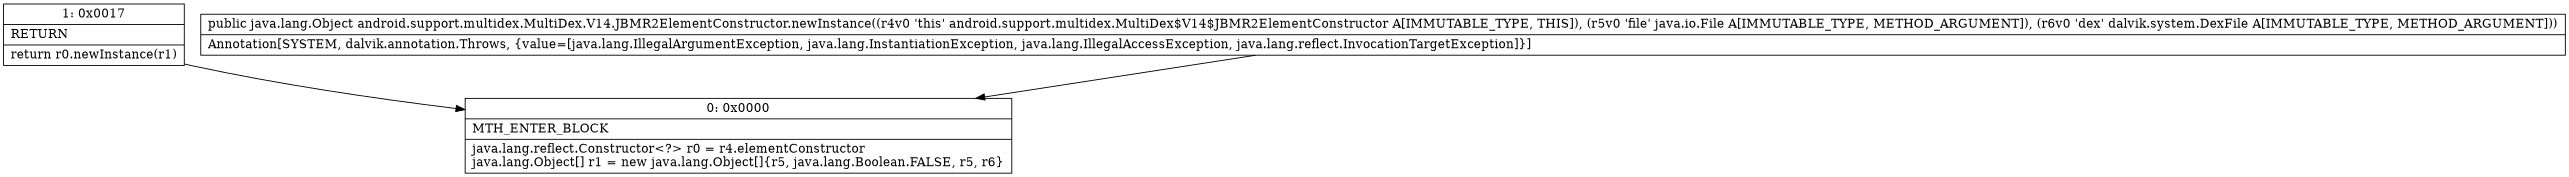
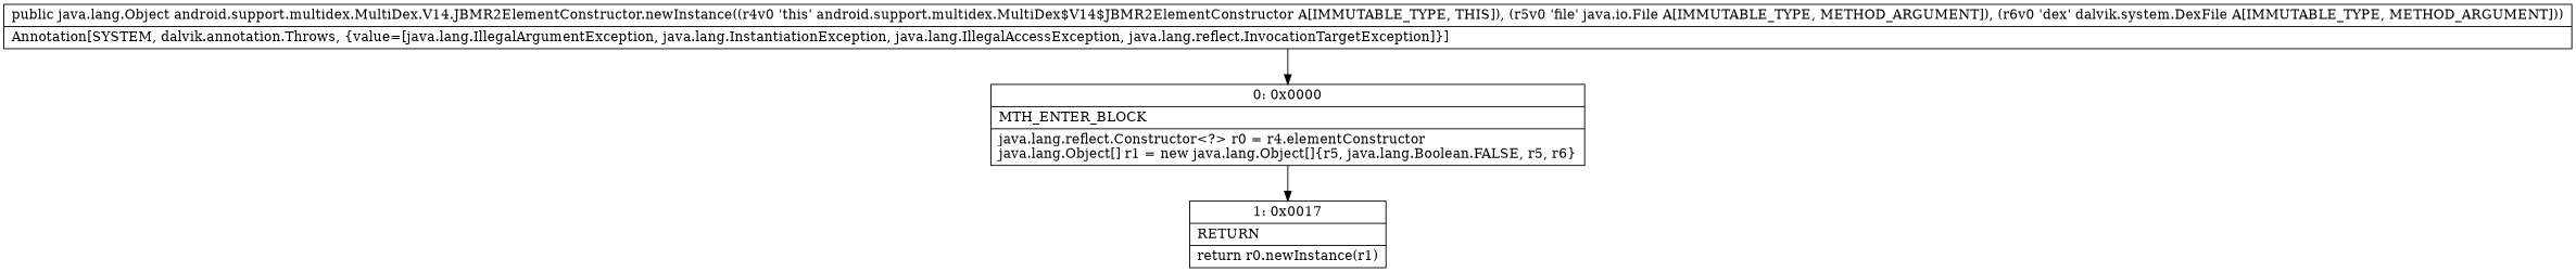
  digraph {
    node [shape=record]
    n1 [label="{0\:\ 0x0000|MTH_ENTER_BLOCK\l|java.lang.reflect.Constructor\<?\> r0 = r4.elementConstructor\ljava.lang.Object[] r1 = new java.lang.Object[]\{r5, java.lang.Boolean.FALSE, r5, r6\}\l}"]
    n2 [label="{1\:\ 0x0017|RETURN\l|return r0.newInstance(r1)\l}"]
    n3 [label="{public java.lang.Object android.support.multidex.MultiDex.V14.JBMR2ElementConstructor.newInstance((r4v0 'this' android.support.multidex.MultiDex$V14$JBMR2ElementConstructor A[IMMUTABLE_TYPE, THIS]), (r5v0 'file' java.io.File A[IMMUTABLE_TYPE, METHOD_ARGUMENT]), (r6v0 'dex' dalvik.system.DexFile A[IMMUTABLE_TYPE, METHOD_ARGUMENT]))  | Annotation[SYSTEM, dalvik.annotation.Throws, \{value=[java.lang.IllegalArgumentException, java.lang.InstantiationException, java.lang.IllegalAccessException, java.lang.reflect.InvocationTargetException]\}]\l}"]
-   n2 -> n1
+   n1 -> n2
    n3 -> n1
  }
